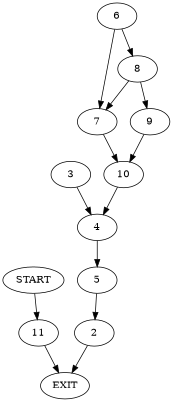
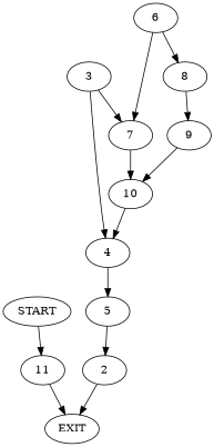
  digraph {
    fontname="DejaVu Serif"
    node [fontname="DejaVu Serif"]
    edge [fontname="DejaVu Serif"]
    n1 [label=START]
    11
    n3 [label=EXIT]
    2
    3
    4
    5
    6
    7
    8
    10
    9
    n1 -> 11
    11 -> n3
    2 -> n3
    3 -> 4
    4 -> 5
    5 -> 2
    6 -> 7
    6 -> 8
    7 -> 10
-   8 -> 7
+   3 -> 7
    8 -> 9
    10 -> 4
    9 -> 10
  }
